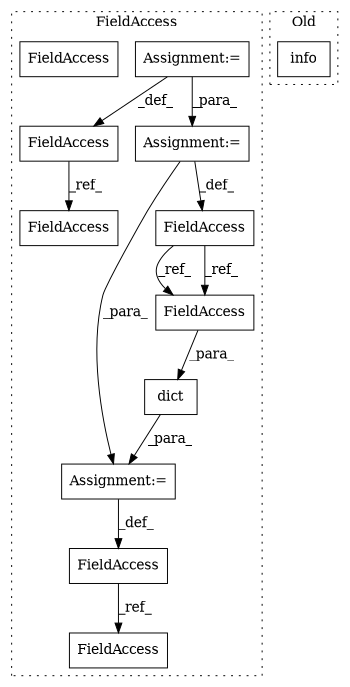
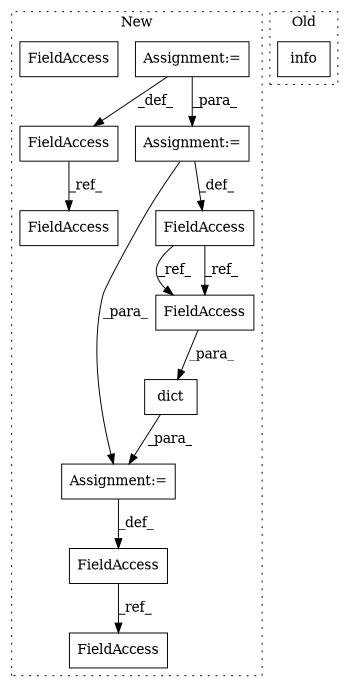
  digraph {
    node [a=22 l=3 s=9107 shape=box]
    n1 [a=32 l="5,1" label=dict s="9102,9118"]
    n2 [a=7 l=1 label="Assignment:=" s=9101]
    n3 [a=7 l=1 label="Assignment:=" s=8757]
    n4 [label=FieldAccess]
    n5 [label=FieldAccess s=8754]
    n6 [label=FieldAccess s=9047]
    n7 [label=FieldAccess s=9051]
    n8 [l=7 label=FieldAccess s=9094]
    n9 [l=7 label=FieldAccess s=9215]
    n10 [a=7 l=1 label="Assignment:=" s=9050]
    n11 [label=FieldAccess]
    n12 [a=32 l=6 label=info s=9025]
    subgraph cluster_1 {
-     label=FieldAccess
+     label=New
      style=dotted
      n1
      n2
      n3
      n4
      n5
      n6
      n7
      n8
      n9
      n10
      n11
    }
    subgraph cluster_2 {
      label=Old
      style=dotted
      n12
    }
    n1 -> n2 [label=_para_]
    n2 -> n8 [label=_def_]
    n3 -> n5 [label=_def_]
    n3 -> n10 [label=_para_]
    n5 -> n7 [label=_ref_]
    n6 -> n11 [label=_ref_]
    n6 -> n11 [label=_ref_]
    n8 -> n9 [label=_ref_]
    n10 -> n2 [label=_para_]
    n10 -> n6 [label=_def_]
    n11 -> n1 [label=_para_]
  }
